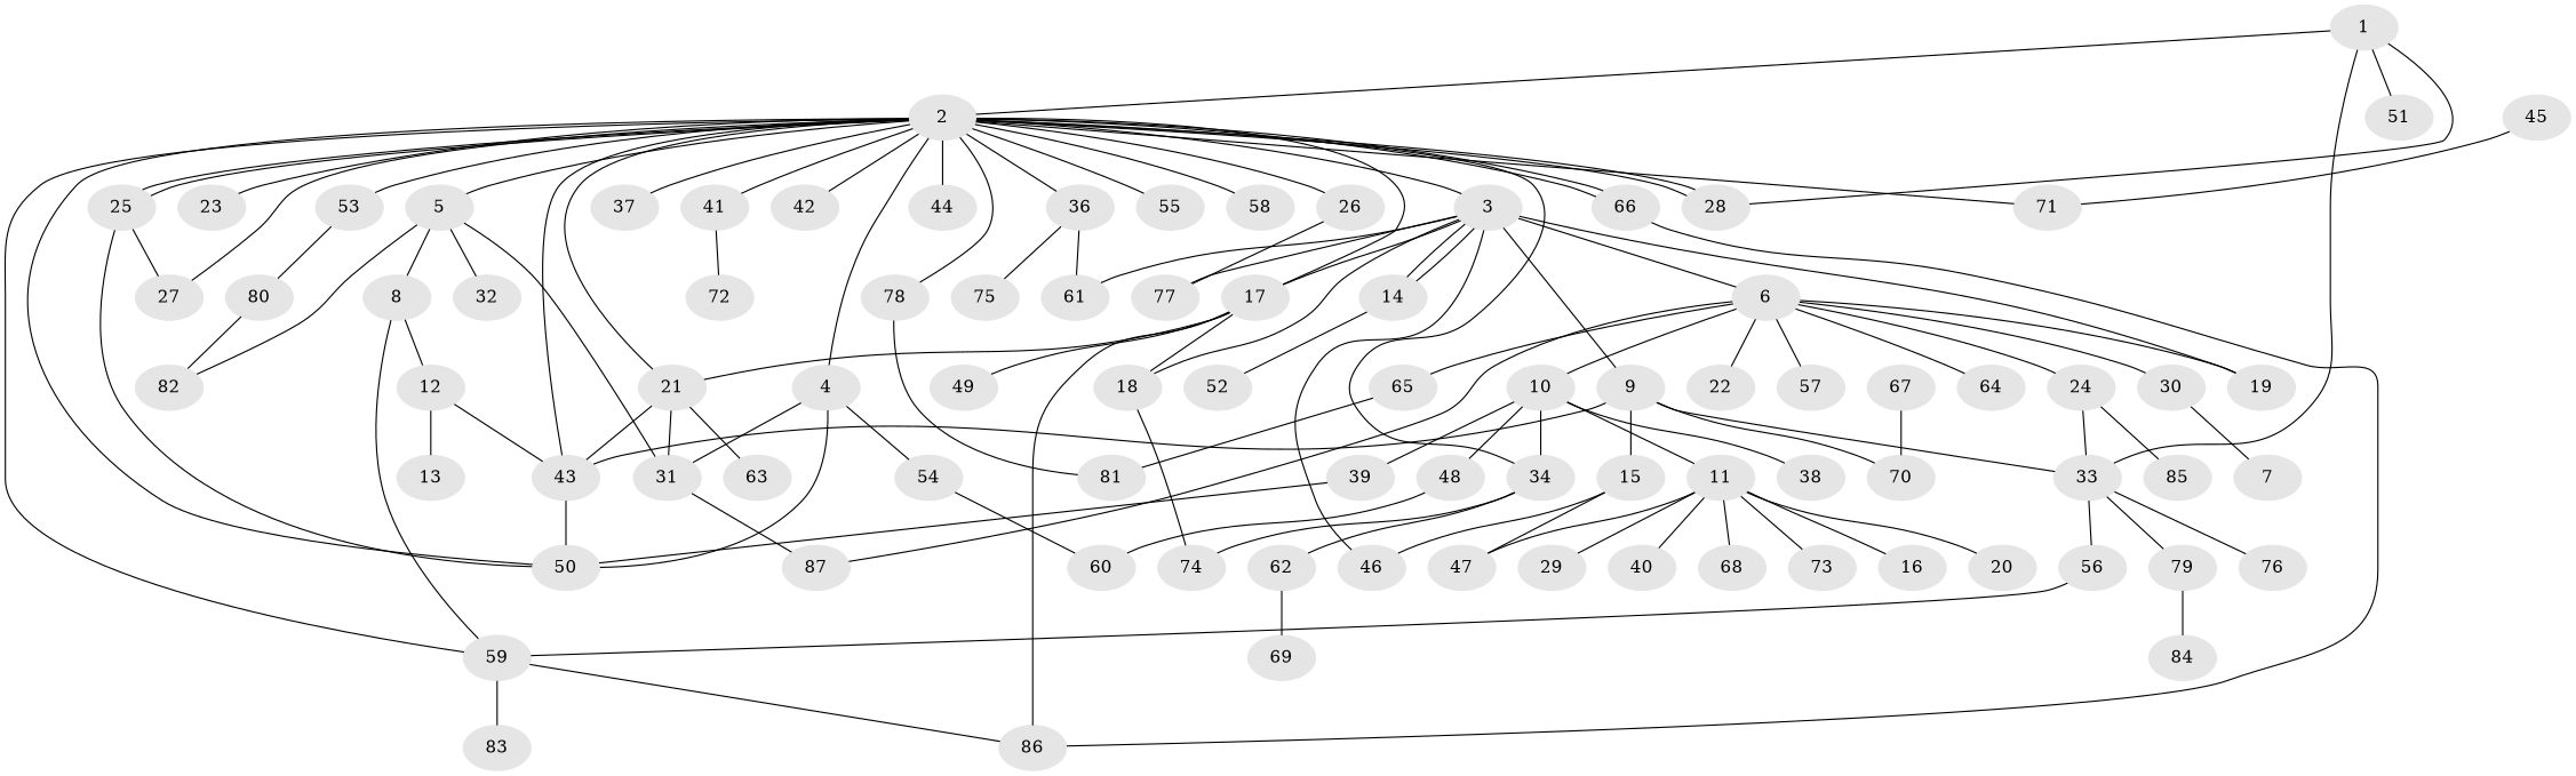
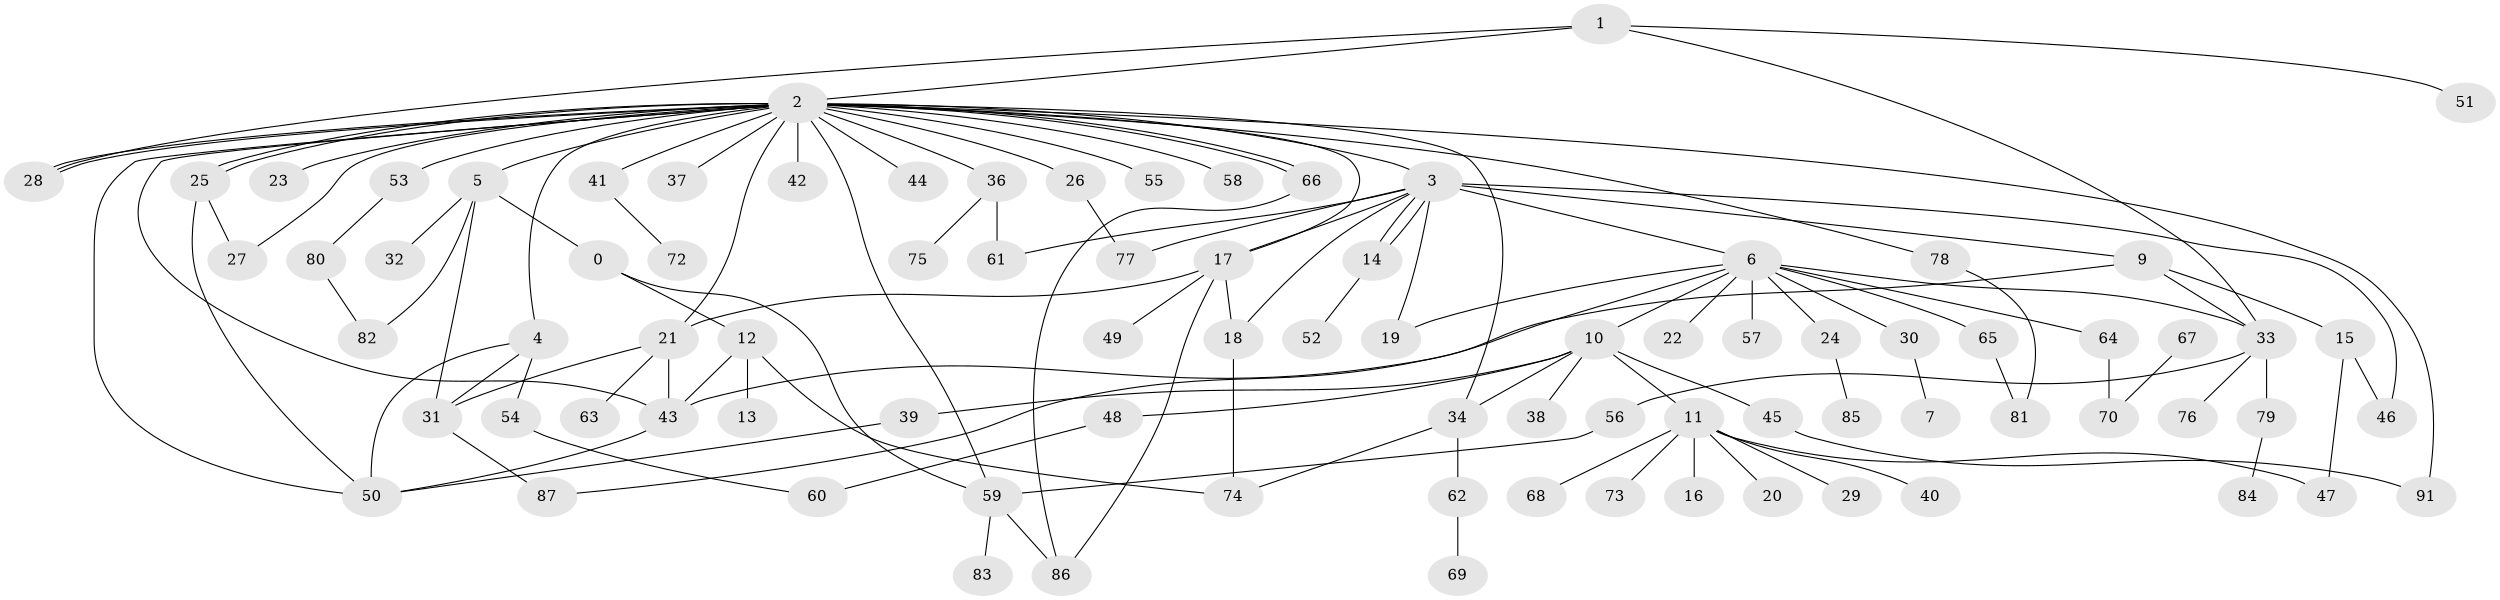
  graph {
    node [color=gray90 style=filled]
    1
    2
    28
    33
    51
    3
    4
    5
    17
    21
    23
    25
    26
    27
    34
    36
    37
    41
    42
    43
    44
    50
    53
    55
    58
    59
    66
-   71
+   71 [label=91]
    78
    56
    76
    79
    6
    9
    14
    18
    19
    46
    61
    77
    31
    54
-   8
+   8 [label=0]
    32
    82
    49
    86
    63
    74
    62
    75
    72
    80
    83
    81
    10
    22
    24
    30
    57
    64
    65
    87
    15
    52
    60
    12
    11
    38
    39
    45
    48
    85
    7
    70
    13
    47
    16
    20
    29
    40
    68
    73
    84
    69
    67
    1 -- 2
    1 -- 28
    1 -- 33
    1 -- 51
    2 -- 28
    2 -- 28
    2 -- 3
    2 -- 4
    2 -- 5
    2 -- 17
    2 -- 21
    2 -- 23
    2 -- 25
    2 -- 25
    2 -- 26
    2 -- 27
    2 -- 34
    2 -- 36
    2 -- 37
    2 -- 41
    2 -- 42
    2 -- 43
    2 -- 44
    2 -- 50
    2 -- 53
    2 -- 55
    2 -- 58
    2 -- 59
    2 -- 66
    2 -- 66
    2 -- 71
    2 -- 78
    33 -- 56
    33 -- 76
    33 -- 79
    3 -- 17
    3 -- 6
    3 -- 9
    3 -- 14
    3 -- 14
    3 -- 18
    3 -- 19
    3 -- 46
    3 -- 61
    3 -- 77
    4 -- 50
    4 -- 31
    4 -- 54
    5 -- 31
    5 -- 8
    5 -- 32
    5 -- 82
    17 -- 21
    17 -- 18
    17 -- 49
    17 -- 86
    21 -- 43
    21 -- 31
    21 -- 63
    25 -- 27
    25 -- 50
    26 -- 77
    34 -- 74
    34 -- 62
    36 -- 61
    36 -- 75
    41 -- 72
    43 -- 50
    53 -- 80
    59 -- 86
    59 -- 83
    66 -- 86
    78 -- 81
    56 -- 59
    79 -- 84
-   24 -- 33
+   6 -- 33
    6 -- 19
    6 -- 10
    6 -- 22
    6 -- 24
    6 -- 30
    6 -- 57
    6 -- 64
    6 -- 65
    6 -- 87
    9 -- 33
    9 -- 43
    9 -- 15
    14 -- 52
    18 -- 74
    31 -- 87
    54 -- 60
    8 -- 59
    8 -- 12
    62 -- 69
    80 -- 82
    10 -- 34
    10 -- 11
    10 -- 38
    10 -- 39
+   10 -- 45
    10 -- 48
    24 -- 85
    30 -- 7
-   9 -- 70
+   64 -- 70
    65 -- 81
    15 -- 46
    15 -- 47
    12 -- 43
+   12 -- 74
    12 -- 13
    11 -- 47
    11 -- 16
    11 -- 20
    11 -- 29
    11 -- 40
    11 -- 68
    11 -- 73
    39 -- 50
    45 -- 71
    48 -- 60
    67 -- 70
  }
